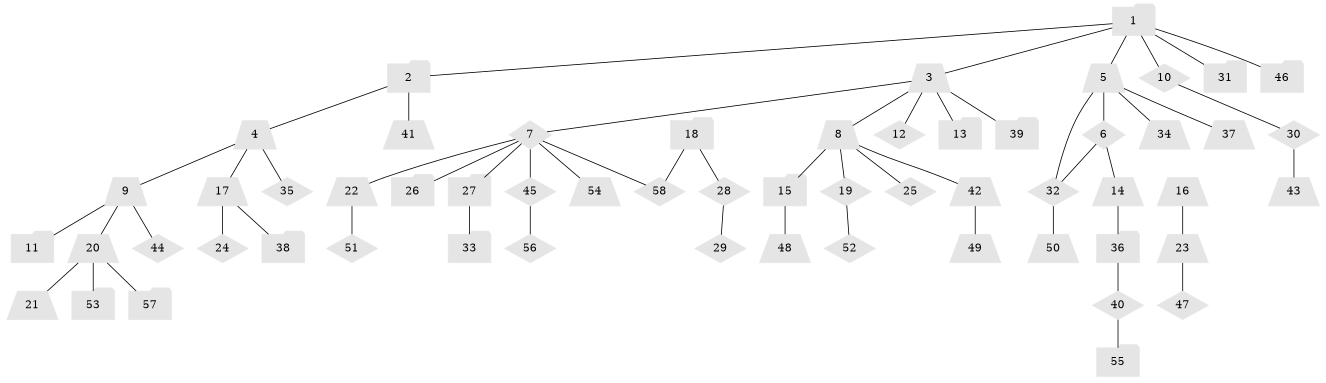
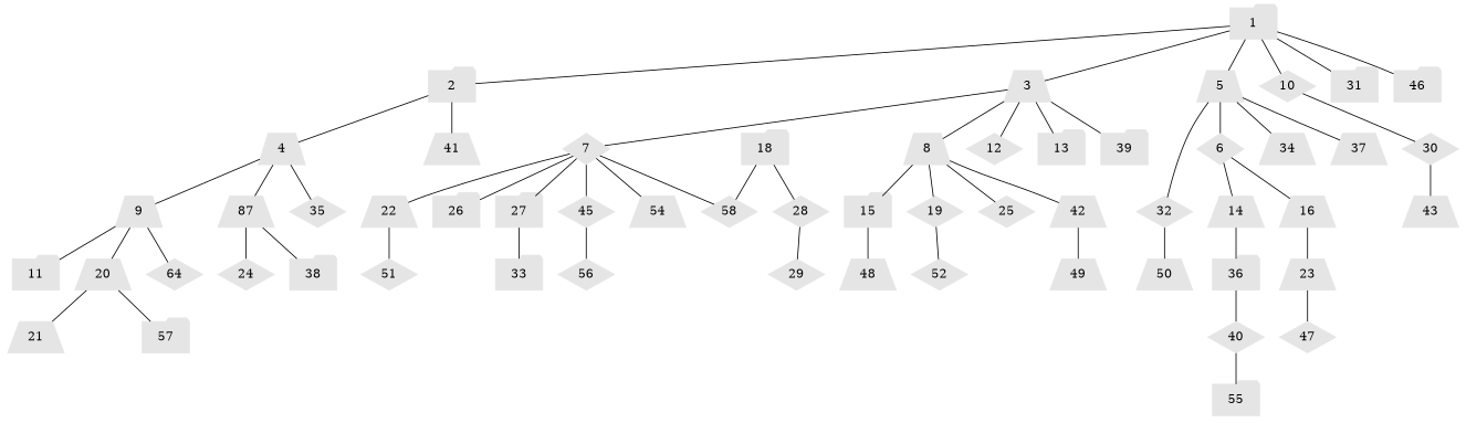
  graph {
    node [color=gray90 shape=trapezium style=filled]
    1 [shape=folder]
    2 [shape=folder]
    3
    5
    10 [shape=diamond]
    31 [shape=folder]
    46 [shape=folder]
    4
    41
    7 [shape=diamond]
    8
    12 [shape=diamond]
    13 [shape=folder]
    39 [shape=folder]
    6 [shape=diamond]
    32 [shape=diamond]
    34
    37
    30 [shape=diamond]
    43
    9
-   17
+   17 [label=87]
    35 [shape=diamond]
    22
    26 [shape=folder]
    27 [shape=folder]
    45 [shape=diamond]
    54
    58 [shape=diamond]
    15 [shape=folder]
    19 [shape=diamond]
    25 [shape=diamond]
    42
    11 [shape=folder]
    20
-   44 [shape=diamond]
+   44 [shape=diamond label=64]
    24 [shape=diamond]
    38 [shape=folder]
    14
    16
    50
    36 [shape=folder]
    23
    18 [shape=folder]
    28 [shape=diamond]
    51 [shape=diamond]
    33 [shape=folder]
    56 [shape=diamond]
    48
    52 [shape=diamond]
    49
    21
-   53 [shape=folder]
    57 [shape=folder]
    40 [shape=diamond]
    47 [shape=diamond]
    29 [shape=diamond]
    55 [shape=folder]
    1 -- 2
    1 -- 3
    1 -- 5
    1 -- 10
    1 -- 31
    1 -- 46
    2 -- 4
    2 -- 41
    3 -- 7
    3 -- 8
    3 -- 12
    3 -- 13
    3 -- 39
    5 -- 6
    5 -- 32
    5 -- 34
    5 -- 37
    10 -- 30
    4 -- 9
    4 -- 17
    4 -- 35
    7 -- 22
    7 -- 26
    7 -- 27
    7 -- 45
    7 -- 54
    7 -- 58
    8 -- 15
    8 -- 19
    8 -- 25
    8 -- 42
    6 -- 14
-   6 -- 32
+   6 -- 16
    32 -- 50
    30 -- 43
    9 -- 11
    9 -- 20
    9 -- 44
    17 -- 24
    17 -- 38
    22 -- 51
    27 -- 33
    45 -- 56
    15 -- 48
    19 -- 52
    42 -- 49
    20 -- 21
-   20 -- 53
    20 -- 57
    14 -- 36
    16 -- 23
    36 -- 40
    23 -- 47
    18 -- 58
    18 -- 28
    28 -- 29
    40 -- 55
  }
